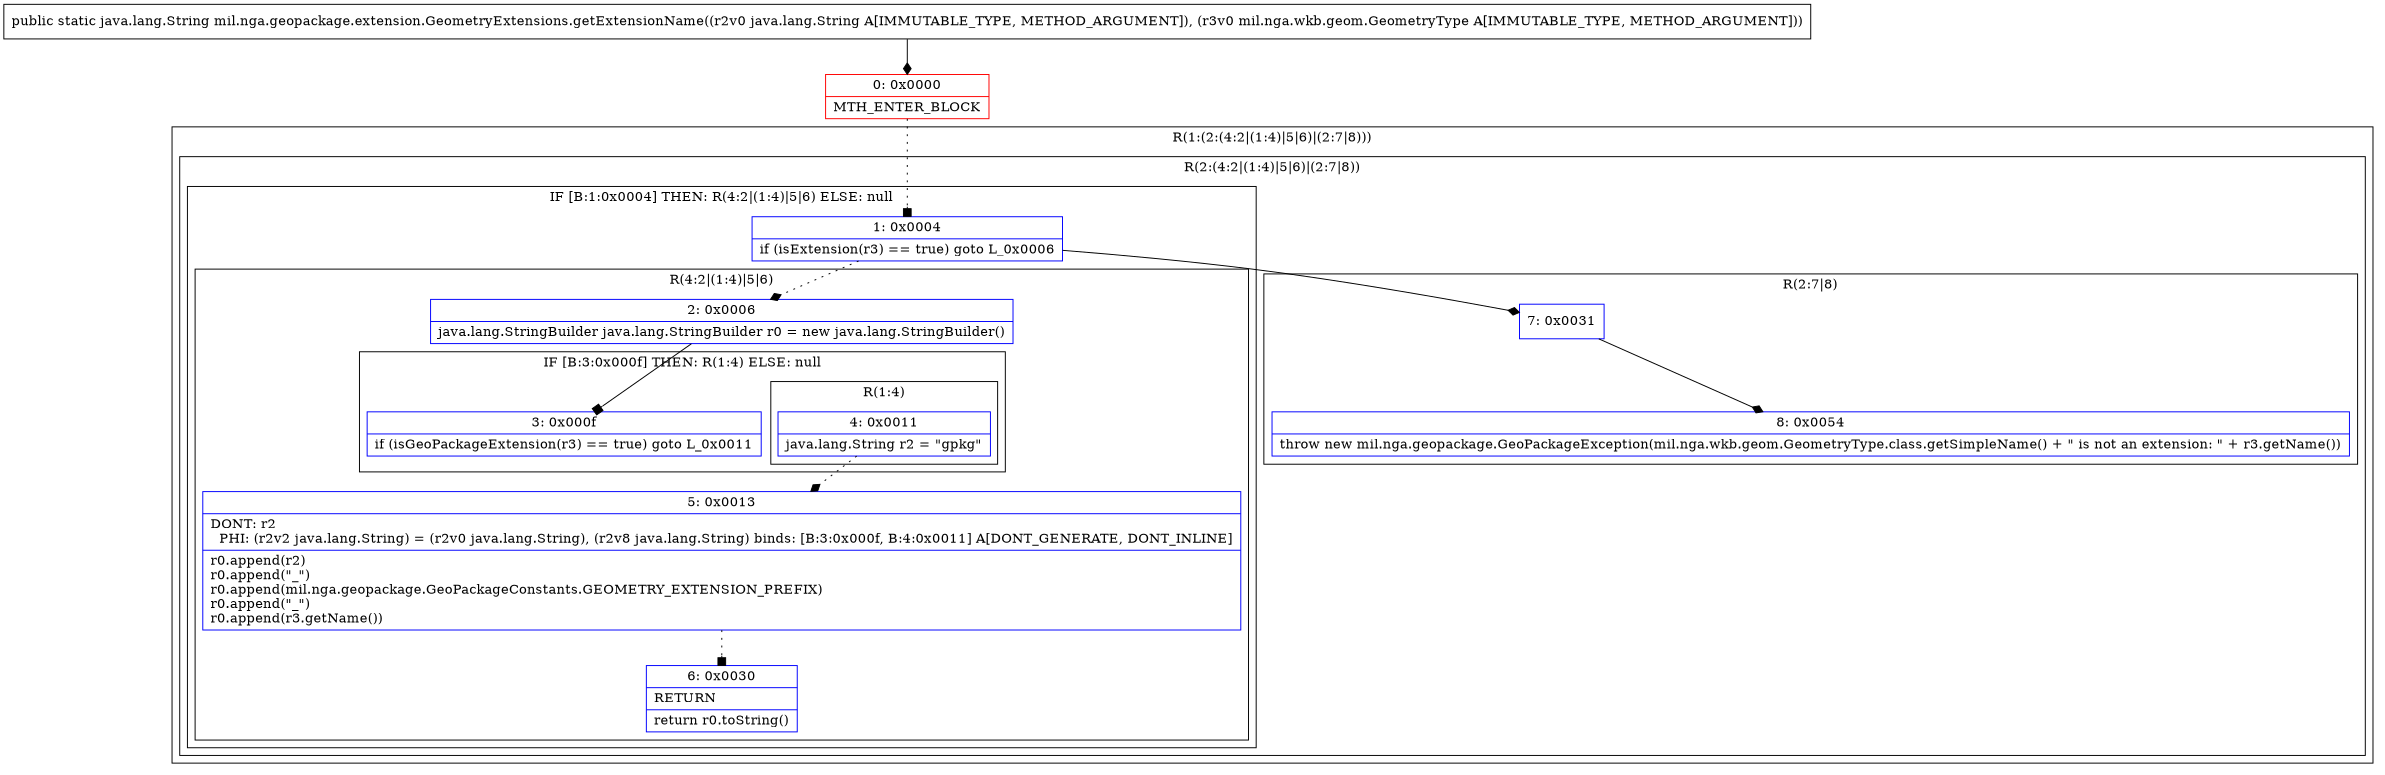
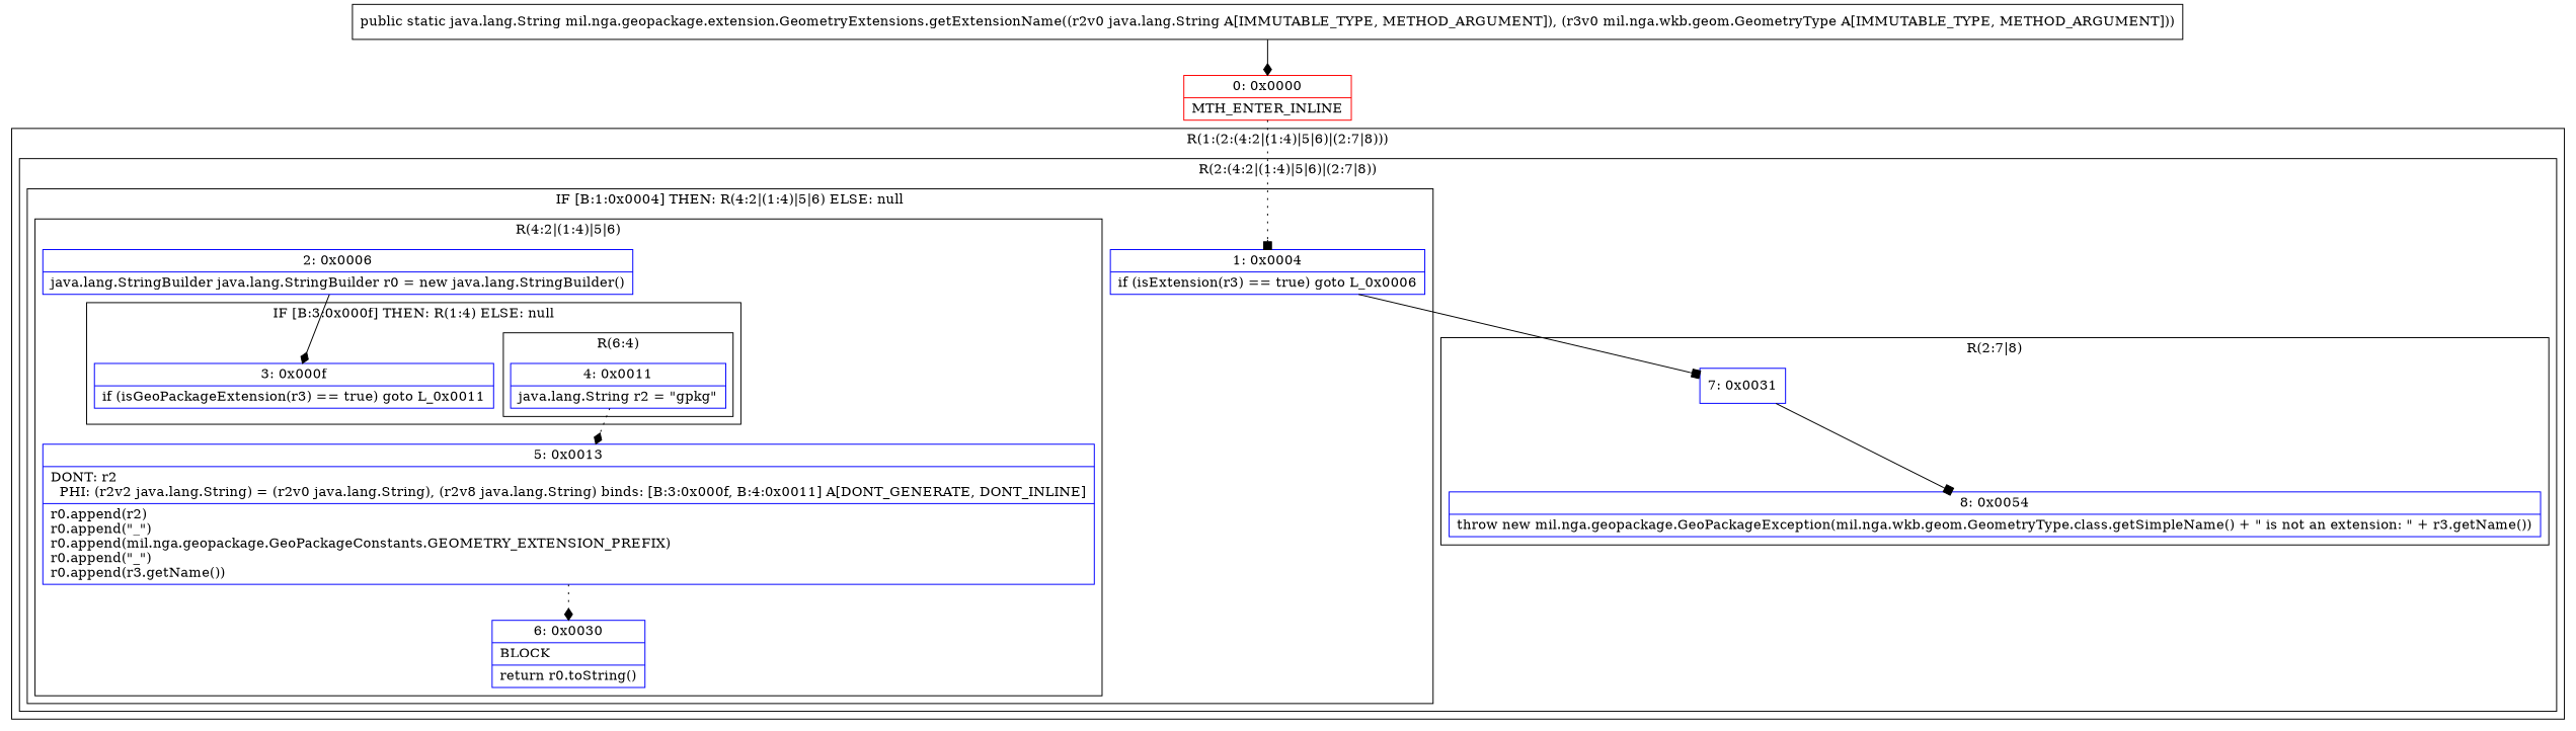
  digraph {
    node [color=blue shape=record]
    edge [arrowhead=diamond style=dotted]
    n1 [label="{4\:\ 0x0011|java.lang.String r2 = \"gpkg\"\l}"]
    n2 [label="{3\:\ 0x000f|if (isGeoPackageExtension(r3) == true) goto L_0x0011\l}"]
    n3 [label="{2\:\ 0x0006|java.lang.StringBuilder java.lang.StringBuilder r0 = new java.lang.StringBuilder()\l}"]
    n4 [label="{5\:\ 0x0013|DONT: r2 \l  PHI: (r2v2 java.lang.String) = (r2v0 java.lang.String), (r2v8 java.lang.String) binds: [B:3:0x000f, B:4:0x0011] A[DONT_GENERATE, DONT_INLINE]\l|r0.append(r2)\lr0.append(\"_\")\lr0.append(mil.nga.geopackage.GeoPackageConstants.GEOMETRY_EXTENSION_PREFIX)\lr0.append(\"_\")\lr0.append(r3.getName())\l}"]
-   n5 [label="{6\:\ 0x0030|RETURN\l|return r0.toString()\l}"]
+   n5 [label="{6\:\ 0x0030|BLOCK\l|return r0.toString()\l}"]
    n6 [label="{1\:\ 0x0004|if (isExtension(r3) == true) goto L_0x0006\l}"]
    n7 [label="{7\:\ 0x0031}"]
    n8 [label="{8\:\ 0x0054|throw new mil.nga.geopackage.GeoPackageException(mil.nga.wkb.geom.GeometryType.class.getSimpleName() + \" is not an extension: \" + r3.getName())\l}"]
-   n9 [color=red label="{0\:\ 0x0000|MTH_ENTER_BLOCK\l}"]
+   n9 [color=red label="{0\:\ 0x0000|MTH_ENTER_INLINE\l}"]
    n10 [label="{public static java.lang.String mil.nga.geopackage.extension.GeometryExtensions.getExtensionName((r2v0 java.lang.String A[IMMUTABLE_TYPE, METHOD_ARGUMENT]), (r3v0 mil.nga.wkb.geom.GeometryType A[IMMUTABLE_TYPE, METHOD_ARGUMENT])) }" color=""]
    subgraph cluster_1 {
      label="R(1:(2:(4:2|(1:4)|5|6)|(2:7|8)))"
      subgraph cluster_2 {
        label="R(2:(4:2|(1:4)|5|6)|(2:7|8))"
        subgraph cluster_3 {
          label="IF [B:1:0x0004] THEN: R(4:2|(1:4)|5|6) ELSE: null"
          n6
          subgraph cluster_4 {
            label="R(4:2|(1:4)|5|6)"
            n3
            n4
            n5
            subgraph cluster_5 {
              label="IF [B:3:0x000f] THEN: R(1:4) ELSE: null"
              n2
              subgraph cluster_6 {
-               label="R(1:4)"
+               label="R(6:4)"
                n1
              }
            }
          }
        }
        subgraph cluster_7 {
          label="R(2:7|8)"
          n7
          n8
        }
      }
    }
    n1 -> n4
-   n3 -> n2 [arrowhead=box style=solid]
-   n4 -> n5 [arrowhead=box]
-   n6 -> n3
-   n6 -> n7 [style=solid]
-   n7 -> n8 [style=solid]
+   n3 -> n2 [style=solid]
+   n4 -> n5
+   n6 -> n7 [arrowhead=box style=solid]
+   n7 -> n8 [arrowhead=box style=solid]
    n9 -> n6 [arrowhead=box]
    n10 -> n9 [style=solid]
  }
